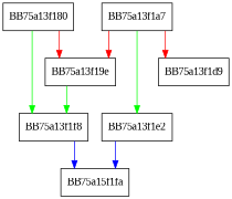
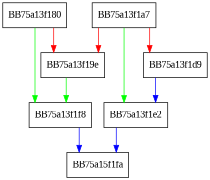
  digraph {
    fontname="Liberation Serif"
    splines=ortho
    node [fontname="Liberation Serif" shape=box]
    edge [color=green fontname="Liberation Serif"]
    BB75a13f180
    BB75a13f1f8
    BB75a13f19e
    n4 [label=BB75a15f1fa]
    BB75a13f1a7
    BB75a13f1e2
    BB75a13f1d9
    BB75a13f180 -> BB75a13f1f8
    BB75a13f180 -> BB75a13f19e [color=red]
    BB75a13f1f8 -> n4 [color=blue]
    BB75a13f19e -> BB75a13f1f8
    BB75a13f1a7 -> BB75a13f19e [color=red]
    BB75a13f1a7 -> BB75a13f1e2
    BB75a13f1a7 -> BB75a13f1d9 [color=red]
    BB75a13f1e2 -> n4 [color=blue]
+   BB75a13f1d9 -> BB75a13f1e2 [color=blue]
  }
